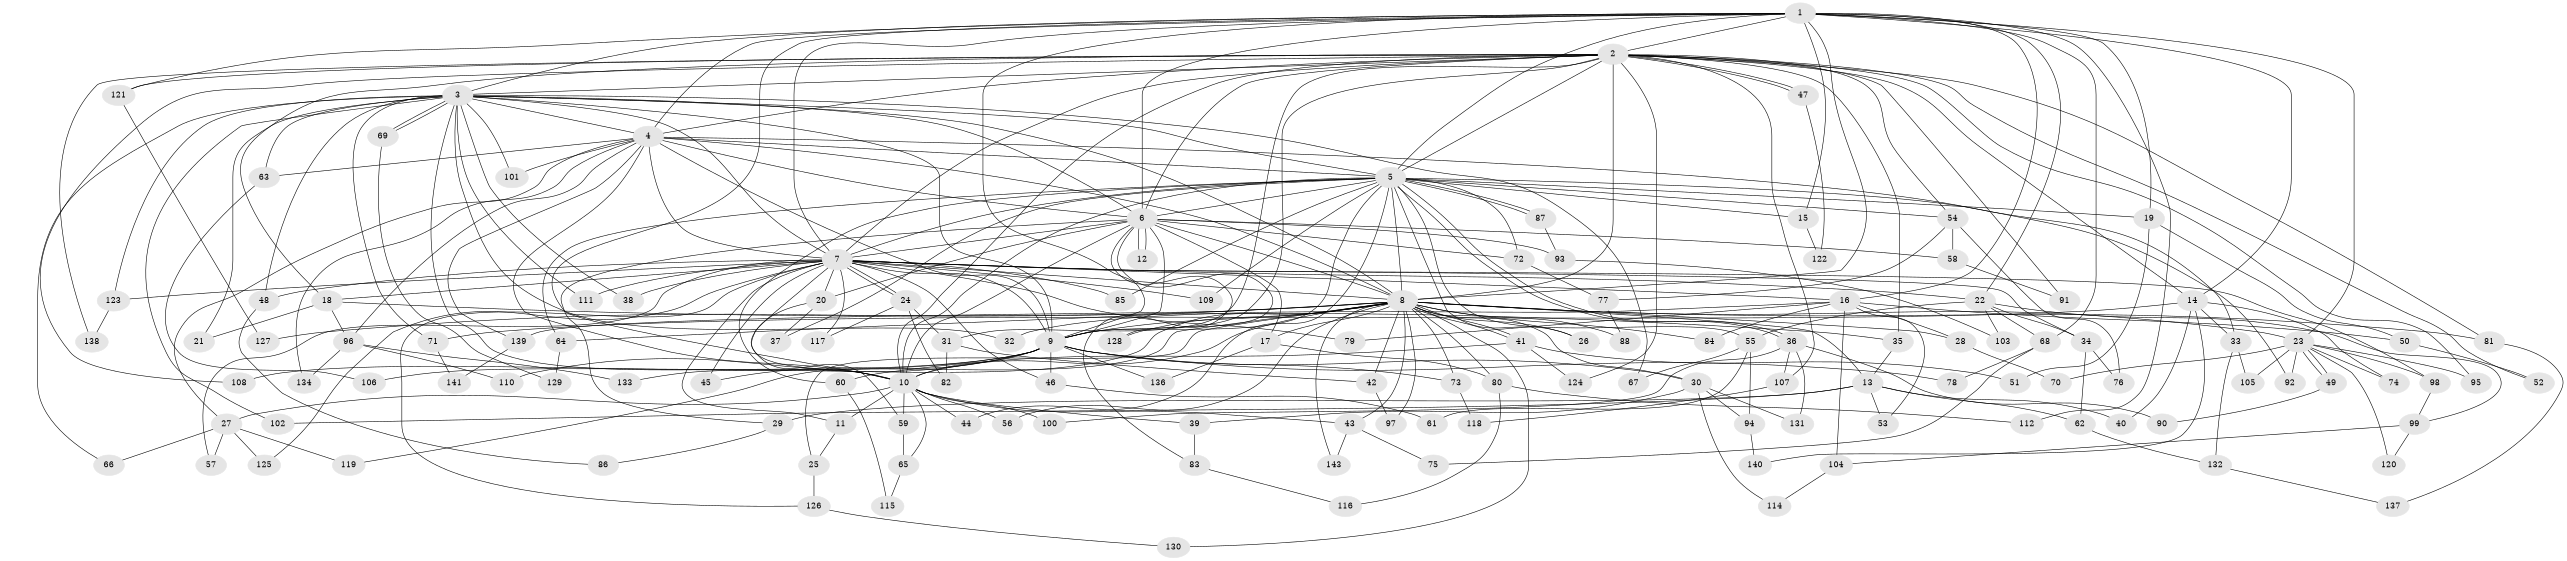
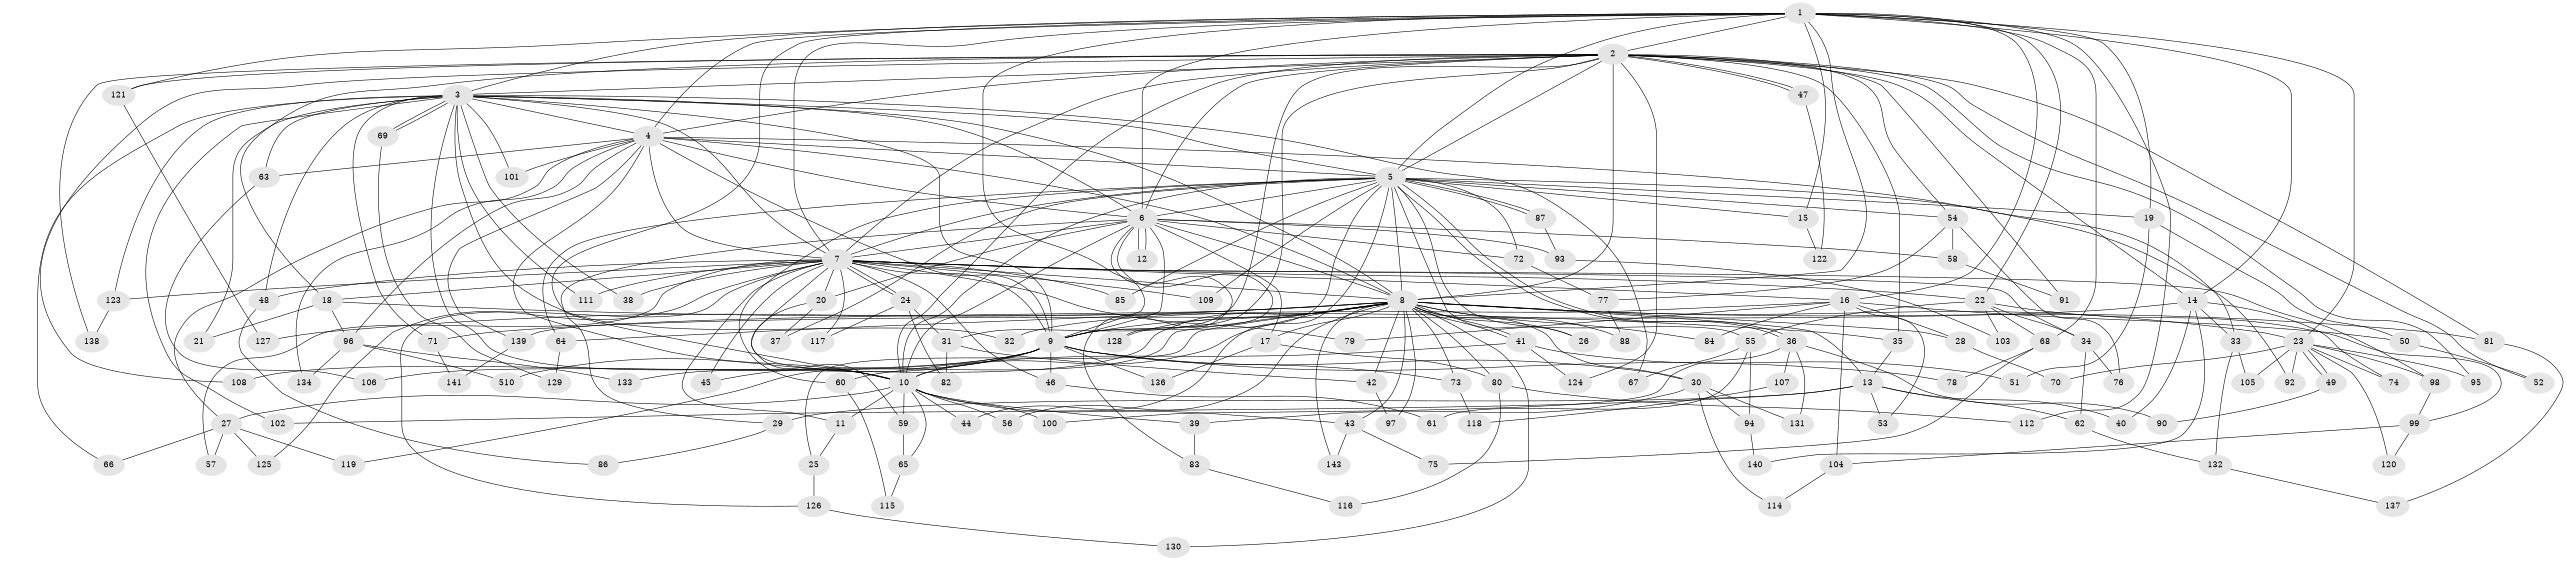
  graph {
    node [color=gray90 style=filled]
    1
    2
    3
    4
    5
    6
    7
    8
    9
    10
    14
    15
    16
    19
    22
    23
    68
    112
    121
    18
    31
    35
    47
    52
    54
    81
    91
    95
    107
    108
    124
    138
    21
    32
    38
    48
    63
    66
    67
    69
    71
    101
    102
    111
    123
    27
    33
    96
    134
    139
    26
    36
    37
    44
    55
    60
    64
    72
    85
    87
    92
    109
    12
    17
    20
    29
    58
    83
    93
    128
    11
    24
    34
    45
    46
    57
    79
    98
    117
    125
    126
    13
    25
    28
    30
    41
    42
    43
    56
    73
    80
    84
    88
    97
    n95 [label=143]
    119
    127
    130
    133
    78
    106
-   110
+   110 [label=510]
    136
    39
    59
    65
    100
    40
    74
    140
    122
    53
    50
    104
    51
    99
    103
    49
    70
    105
    120
    75
    82
    76
    77
    137
    118
    86
    129
    141
    132
    62
    131
    90
    94
    61
    115
    116
    114
    1 -- 2
    1 -- 3
    1 -- 4
    1 -- 5
    1 -- 6
    1 -- 7
    1 -- 8
    1 -- 9
    1 -- 10
    1 -- 14
    1 -- 15
    1 -- 16
    1 -- 19
    1 -- 22
    1 -- 23
    1 -- 68
    1 -- 112
    1 -- 121
    2 -- 3
    2 -- 4
    2 -- 5
    2 -- 6
    2 -- 7
    2 -- 8
    2 -- 9
    2 -- 10
    2 -- 14
    2 -- 121
    2 -- 18
    2 -- 31
    2 -- 35
    2 -- 47
    2 -- 47
    2 -- 52
    2 -- 54
    2 -- 81
    2 -- 91
    2 -- 95
-   2 -- 107
    2 -- 108
    2 -- 124
    2 -- 138
    3 -- 4
    3 -- 5
    3 -- 6
    3 -- 7
    3 -- 8
    3 -- 9
    3 -- 10
    3 -- 21
    3 -- 32
    3 -- 38
    3 -- 48
    3 -- 63
    3 -- 66
    3 -- 67
    3 -- 69
    3 -- 69
    3 -- 71
    3 -- 101
    3 -- 102
    3 -- 111
    3 -- 123
    4 -- 5
    4 -- 6
    4 -- 7
    4 -- 8
    4 -- 9
    4 -- 10
    4 -- 63
    4 -- 101
    4 -- 27
    4 -- 33
    4 -- 96
    4 -- 134
    4 -- 139
    5 -- 6
    5 -- 7
    5 -- 8
    5 -- 9
    5 -- 10
    5 -- 15
    5 -- 19
    5 -- 54
    5 -- 26
    5 -- 36
    5 -- 36
    5 -- 37
    5 -- 44
    5 -- 55
    5 -- 60
    5 -- 64
    5 -- 72
    5 -- 85
    5 -- 87
    5 -- 87
    5 -- 92
    5 -- 109
    6 -- 7
    6 -- 8
    6 -- 9
    6 -- 10
    6 -- 72
    6 -- 12
    6 -- 12
    6 -- 17
    6 -- 20
    6 -- 29
    6 -- 58
    6 -- 83
    6 -- 93
    6 -- 128
    7 -- 8
    7 -- 9
    7 -- 10
    7 -- 16
    7 -- 22
    7 -- 18
    7 -- 38
    7 -- 48
    7 -- 111
    7 -- 123
    7 -- 85
    7 -- 109
    7 -- 20
    7 -- 11
    7 -- 24
    7 -- 24
    7 -- 34
    7 -- 45
    7 -- 46
    7 -- 57
    7 -- 79
    7 -- 98
    7 -- 117
    7 -- 125
    7 -- 126
    8 -- 9
    8 -- 10
    8 -- 23
    8 -- 81
    8 -- 139
    8 -- 26
    8 -- 64
    8 -- 17
    8 -- 128
    8 -- 13
    8 -- 25
    8 -- 28
    8 -- 30
    8 -- 41
    8 -- 41
    8 -- 42
    8 -- 43
    8 -- 56
    8 -- 73
    8 -- 80
    8 -- 84
    8 -- 88
    8 -- 97
    8 -- n95
    8 -- 119
    8 -- 127
    8 -- 130
    8 -- 133
    9 -- 10
    9 -- 108
    9 -- 45
    9 -- 46
    9 -- 30
    9 -- 73
    9 -- 78
    9 -- 106
    9 -- 110
    9 -- 136
    10 -- 27
    10 -- 44
    10 -- 11
    10 -- 43
    10 -- 56
    10 -- 39
    10 -- 59
    10 -- 65
    10 -- 100
    14 -- 71
    14 -- 33
    14 -- 40
    14 -- 74
    14 -- 140
    15 -- 122
    16 -- 32
    16 -- 79
    16 -- 28
    16 -- 84
    16 -- 53
    16 -- 50
    16 -- 104
    19 -- 50
    19 -- 51
    22 -- 68
    22 -- 55
    22 -- 34
    22 -- 99
    22 -- 103
    23 -- 95
    23 -- 92
    23 -- 98
    23 -- 74
    23 -- 49
    23 -- 49
    23 -- 70
    23 -- 105
    23 -- 120
    68 -- 78
    68 -- 75
    121 -- 127
    18 -- 35
    18 -- 21
    18 -- 96
    31 -- 42
    31 -- 82
    35 -- 13
    47 -- 122
    54 -- 58
    54 -- 76
    54 -- 77
    81 -- 137
    107 -- 118
    48 -- 86
    63 -- 106
    69 -- 129
    71 -- 141
    123 -- 138
    27 -- 66
    27 -- 57
    27 -- 125
    27 -- 119
    33 -- 105
    33 -- 132
    96 -- 134
    96 -- 133
    96 -- 110
    139 -- 141
    36 -- 107
    36 -- 100
    36 -- 131
    36 -- 90
    55 -- 67
    55 -- 94
    55 -- 61
    60 -- 115
    64 -- 129
    72 -- 77
    87 -- 93
    17 -- 80
    17 -- 136
    20 -- 37
    20 -- 59
    29 -- 86
    58 -- 91
    83 -- 116
    93 -- 103
    11 -- 25
    24 -- 31
    24 -- 117
    24 -- 82
    34 -- 76
    34 -- 62
    46 -- 61
    98 -- 99
    126 -- 130
    13 -- 102
    13 -- 29
    13 -- 40
    13 -- 53
    13 -- 62
    25 -- 126
    28 -- 70
    30 -- 39
    30 -- 131
    30 -- 94
    30 -- 114
    41 -- 124
    41 -- 60
    41 -- 51
    42 -- 97
    43 -- n95
    43 -- 75
    73 -- 118
    80 -- 112
    80 -- 116
    39 -- 83
    59 -- 65
    65 -- 115
    50 -- 52
    104 -- 114
    99 -- 104
    99 -- 120
    49 -- 90
    77 -- 88
    132 -- 137
    62 -- 132
    94 -- 140
  }
